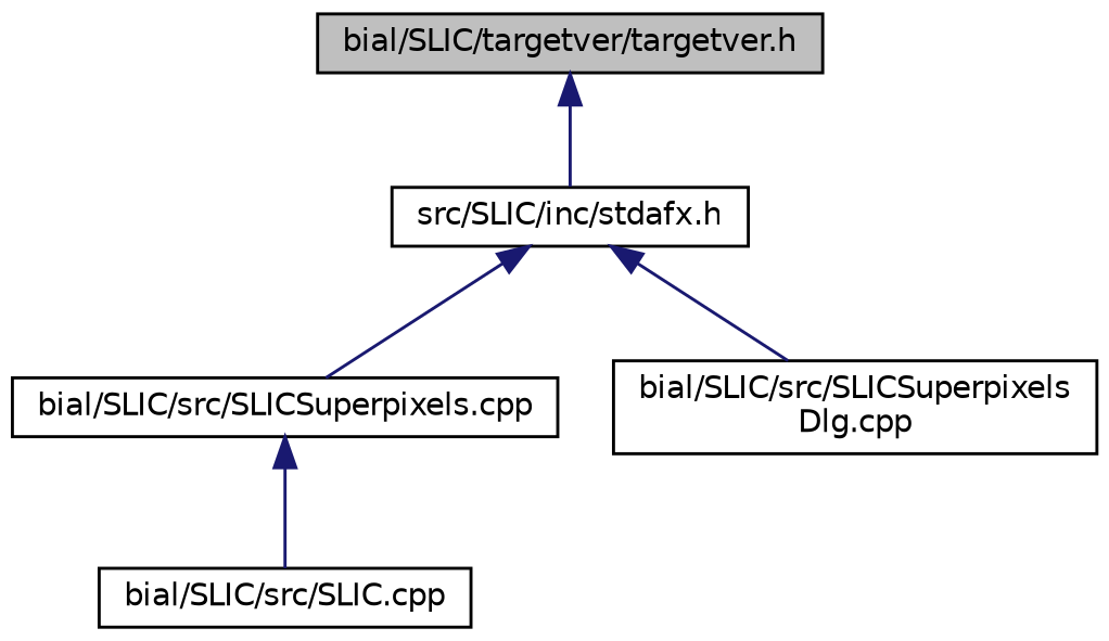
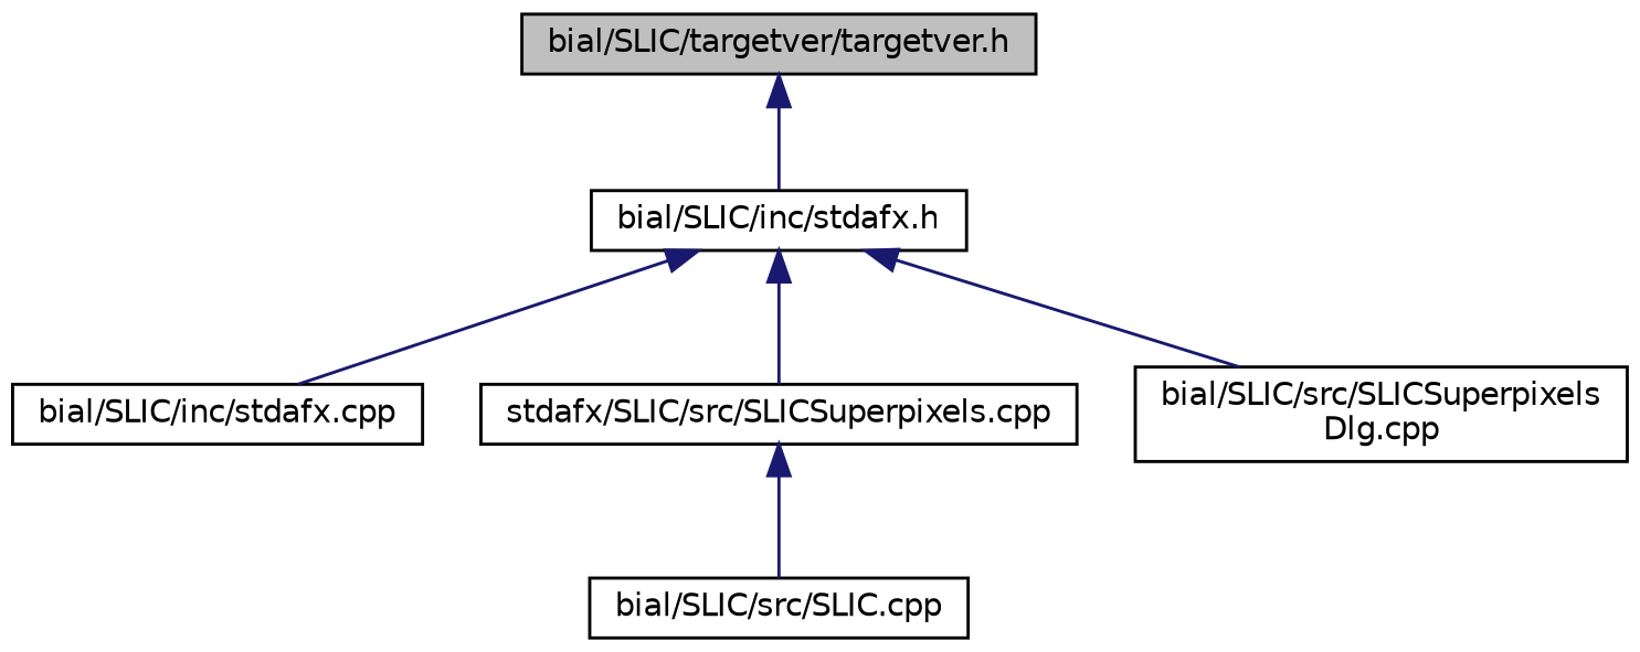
  digraph {
    node [color=black fillcolor=white fontname=Helvetica fontsize=10 shape=record style=filled]
    edge [color=midnightblue dir=back fontname=Helvetica fontsize=10 labelfontname=Helvetica labelfontsize=10 style=solid]
    n1 [fillcolor=grey75 fontcolor=black height=0.2 label="bial/SLIC/targetver/targetver.h" width=0.4]
-   n2 [height=0.2 label="src/SLIC/inc/stdafx.h" width=0.4]
-   n4 [height=0.2 label="bial/SLIC/src/SLICSuperpixels.cpp" width=0.4]
+   n2 [height=0.2 label="bial/SLIC/inc/stdafx.h" width=0.4]
+   n3 [height=0.2 label="bial/SLIC/inc/stdafx.cpp" width=0.4]
+   n4 [height=0.2 label="stdafx/SLIC/src/SLICSuperpixels.cpp" width=0.4]
    n5 [height=0.2 label="bial/SLIC/src/SLICSuperpixels\lDlg.cpp" width=0.4]
    n6 [height=0.2 label="bial/SLIC/src/SLIC.cpp" width=0.4]
    n1 -> n2
+   n2 -> n3
    n2 -> n4
    n2 -> n5
    n4 -> n6
  }
